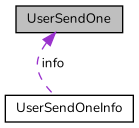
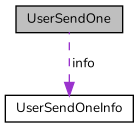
  digraph {
    fontname=Nunito
    node [color=black fontname=Nunito fontsize=10 shape=record style=filled]
    n1 [fillcolor=grey75 fontcolor=black height=0.2 label=UserSendOne width=0.4]
    n2 [fillcolor=white height=0.2 label=UserSendOneInfo width=0.4]
-   n1 -> n2 [color=darkorchid3 dir=back fontname=Nunito fontsize=10 label=" info" labelfontname=Helvetica labelfontsize=10 style=dashed]
+   n2 -> n1 [color=darkorchid3 dir=back fontname=Nunito fontsize=10 label=" info" labelfontname=Helvetica labelfontsize=10 style=dashed]
  }
